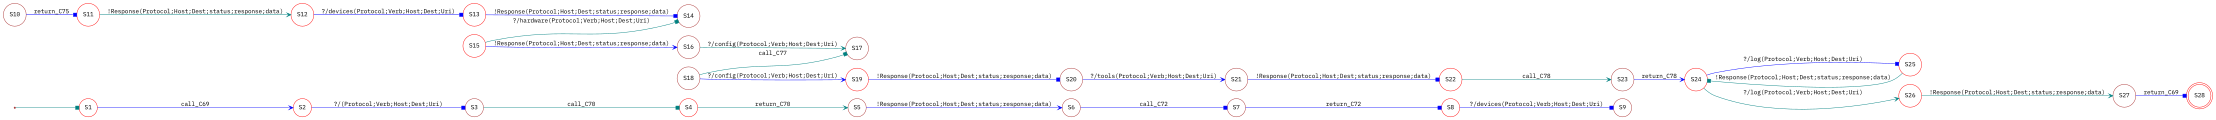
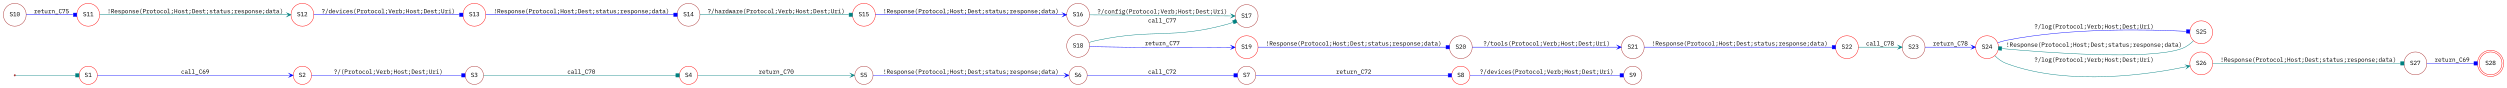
  digraph {
    fontname="IBM Plex Mono"
    rankdir=LR
    node [color=brown fontname="IBM Plex Mono" shape=circle]
    edge [arrowhead=box color=blue fontname="IBM Plex Mono"]
    S00 [shape=point]
    n2 [color=red label=S1]
    n3 [color=red label=S2]
    n4 [label=S3]
    n5 [color=red label=S4]
    n6 [label=S5]
    n7 [label=S6]
    n8 [label=S7]
    n9 [color=red label=S8]
    n10 [label=S9]
    n11 [label=S10]
    n12 [color=red label=S11]
    n13 [color=red label=S12]
    n14 [color=red label=S13]
    n15 [label=S14]
    n16 [color=red label=S15]
    n17 [label=S16]
    n18 [label=S17]
    n19 [label=S18]
    n20 [color=red label=S19]
    n21 [label=S20]
    n22 [label=S21]
    n23 [color=red label=S22]
    n24 [label=S23]
    n25 [color=red label=S24]
    n26 [color=red label=S25]
    n27 [color=red label=S26]
    n28 [label=S27]
    n29 [color=red label=S28 shape=doublecircle]
    S00 -> n2 [color=teal]
    n2 -> n3 [arrowhead=vee label=call_C69]
    n3 -> n4 [label="?/(Protocol;Verb;Host;Dest;Uri)"]
    n4 -> n5 [color=teal label=call_C70]
    n5 -> n6 [arrowhead=vee color=teal label=return_C70]
    n6 -> n7 [arrowhead=vee label="!Response(Protocol;Host;Dest;status;response;data)"]
    n7 -> n8 [label=call_C72]
    n8 -> n9 [label=return_C72]
    n9 -> n10 [label="?/devices(Protocol;Verb;Host;Dest;Uri)"]
    n11 -> n12 [label=return_C75]
    n12 -> n13 [arrowhead=vee color=teal label="!Response(Protocol;Host;Dest;status;response;data)"]
    n13 -> n14 [label="?/devices(Protocol;Verb;Host;Dest;Uri)"]
    n14 -> n15 [label="!Response(Protocol;Host;Dest;status;response;data)"]
-   n16 -> n15 [color=teal label="?/hardware(Protocol;Verb;Host;Dest;Uri)"]
+   n15 -> n16 [color=teal label="?/hardware(Protocol;Verb;Host;Dest;Uri)"]
    n16 -> n17 [arrowhead=vee label="!Response(Protocol;Host;Dest;status;response;data)"]
    n17 -> n18 [arrowhead=vee color=teal label="?/config(Protocol;Verb;Host;Dest;Uri)"]
    n19 -> n18 [color=teal label=call_C77]
-   n19 -> n20 [arrowhead=vee label="?/config(Protocol;Verb;Host;Dest;Uri)"]
+   n19 -> n20 [arrowhead=vee label=return_C77]
    n20 -> n21 [label="!Response(Protocol;Host;Dest;status;response;data)"]
    n21 -> n22 [arrowhead=vee label="?/tools(Protocol;Verb;Host;Dest;Uri)"]
    n22 -> n23 [label="!Response(Protocol;Host;Dest;status;response;data)"]
    n23 -> n24 [arrowhead=vee color=teal label=call_C78]
    n24 -> n25 [arrowhead=vee label=return_C78]
    n25 -> n26 [label="?/log(Protocol;Verb;Host;Dest;Uri)"]
    n25 -> n27 [arrowhead=vee color=teal label="?/log(Protocol;Verb;Host;Dest;Uri)"]
    n26 -> n25 [color=teal label="!Response(Protocol;Host;Dest;status;response;data)"]
-   n27 -> n28 [arrowhead=vee color=teal label="!Response(Protocol;Host;Dest;status;response;data)"]
+   n27 -> n28 [color=teal label="!Response(Protocol;Host;Dest;status;response;data)"]
    n28 -> n29 [label=return_C69]
  }
